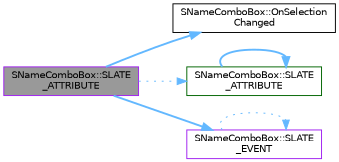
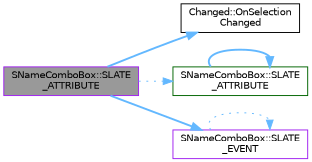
  digraph {
    rankdir=LR
    node [color=purple fillcolor=white fontname=Helvetica fontsize=10 shape=box style=filled]
    edge [color=steelblue1 fontname=Helvetica fontsize=10 labelfontname=Helvetica labelfontsize=10 style=bold]
    n1 [fillcolor=grey60 fontcolor=black height=0.2 label="SNameComboBox::SLATE\l_ATTRIBUTE" width=0.4]
-   n2 [color=black height=0.2 label="SNameComboBox::OnSelection\lChanged" width=0.4]
+   n2 [color=black height=0.2 label="Changed::OnSelection\lChanged" width=0.4]
    n3 [color=darkgreen height=0.2 label="SNameComboBox::SLATE\l_ATTRIBUTE" width=0.4]
    n4 [height=0.2 label="SNameComboBox::SLATE\l_EVENT" width=0.4]
    n1 -> n2
    n1 -> n3 [style=dotted]
    n1 -> n4
    n3 -> n3
    n4 -> n4 [style=dotted]
  }
